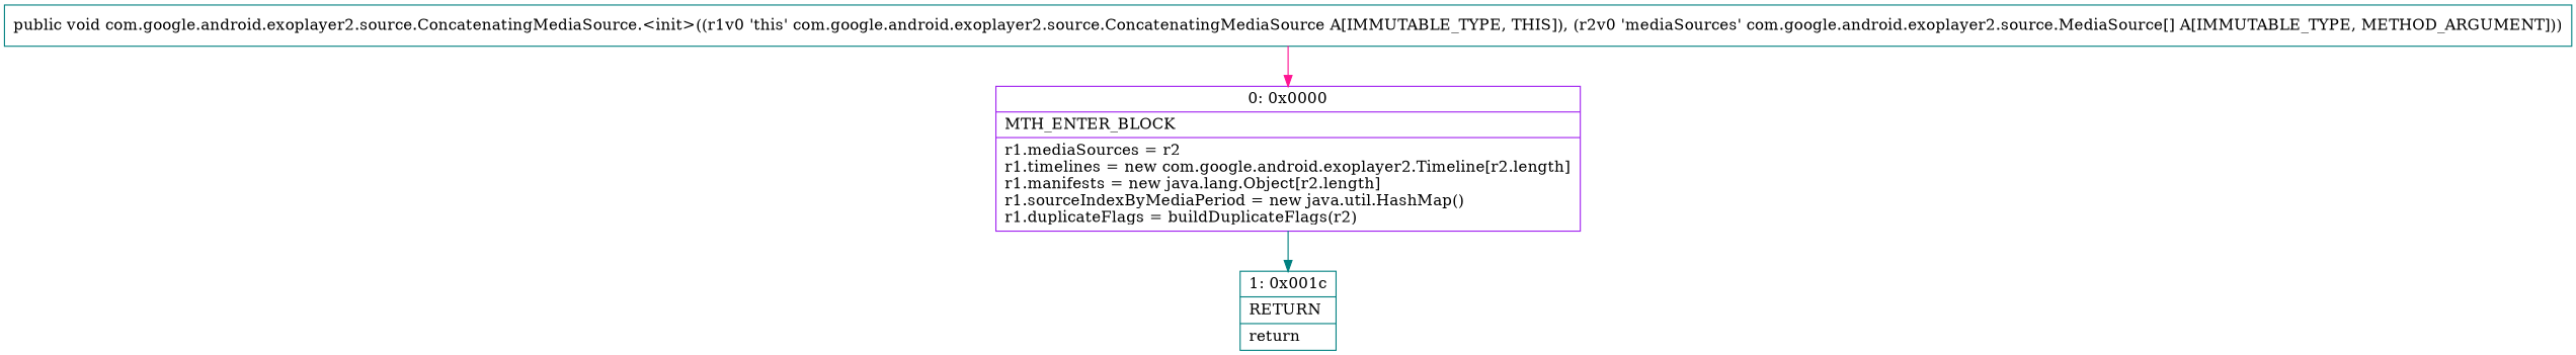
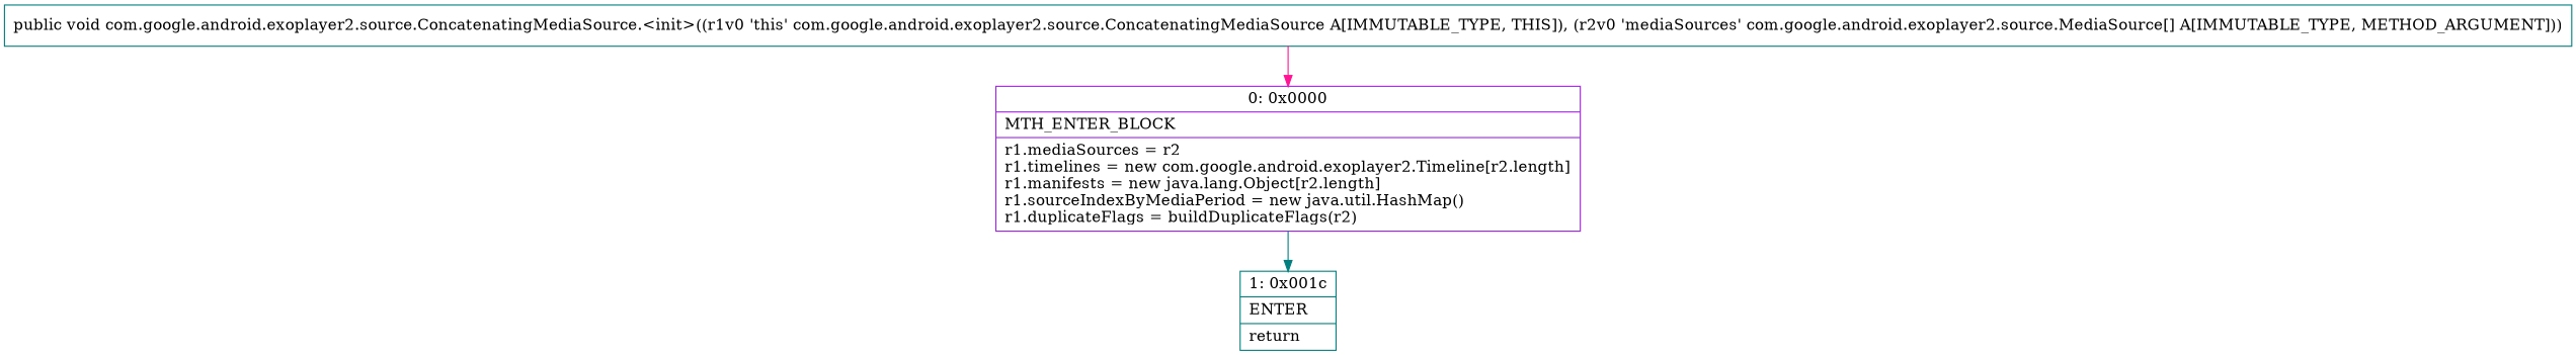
  digraph {
    node [shape=record color=teal]
    n1 [label="{0\:\ 0x0000|MTH_ENTER_BLOCK\l|r1.mediaSources = r2\lr1.timelines = new com.google.android.exoplayer2.Timeline[r2.length]\lr1.manifests = new java.lang.Object[r2.length]\lr1.sourceIndexByMediaPeriod = new java.util.HashMap()\lr1.duplicateFlags = buildDuplicateFlags(r2)\l}" color=purple]
-   n2 [label="{1\:\ 0x001c|RETURN\l|return\l}"]
+   n2 [label="{1\:\ 0x001c|ENTER\l|return\l}"]
    n3 [label="{public void com.google.android.exoplayer2.source.ConcatenatingMediaSource.\<init\>((r1v0 'this' com.google.android.exoplayer2.source.ConcatenatingMediaSource A[IMMUTABLE_TYPE, THIS]), (r2v0 'mediaSources' com.google.android.exoplayer2.source.MediaSource[] A[IMMUTABLE_TYPE, METHOD_ARGUMENT])) }"]
    n1 -> n2 [color=teal]
    n3 -> n1 [color=deeppink]
  }
